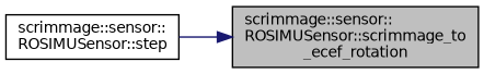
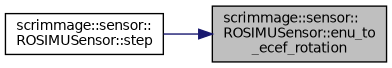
  digraph {
    rankdir=RL
    node [color=black fontname=Helvetica fontsize=10 shape=record style=filled]
-   n1 [fillcolor=grey75 fontcolor=black height=0.2 label="scrimmage::sensor::\lROSIMUSensor::scrimmage_to\l_ecef_rotation" width=0.4]
+   n1 [fillcolor=grey75 fontcolor=black height=0.2 label="scrimmage::sensor::\lROSIMUSensor::enu_to\l_ecef_rotation" width=0.4]
    n2 [fillcolor=white height=0.2 label="scrimmage::sensor::\lROSIMUSensor::step" width=0.4]
    n1 -> n2 [color=midnightblue dir=back fontname=Helvetica fontsize=10 labelfontname=Helvetica labelfontsize=10 style=solid]
  }
